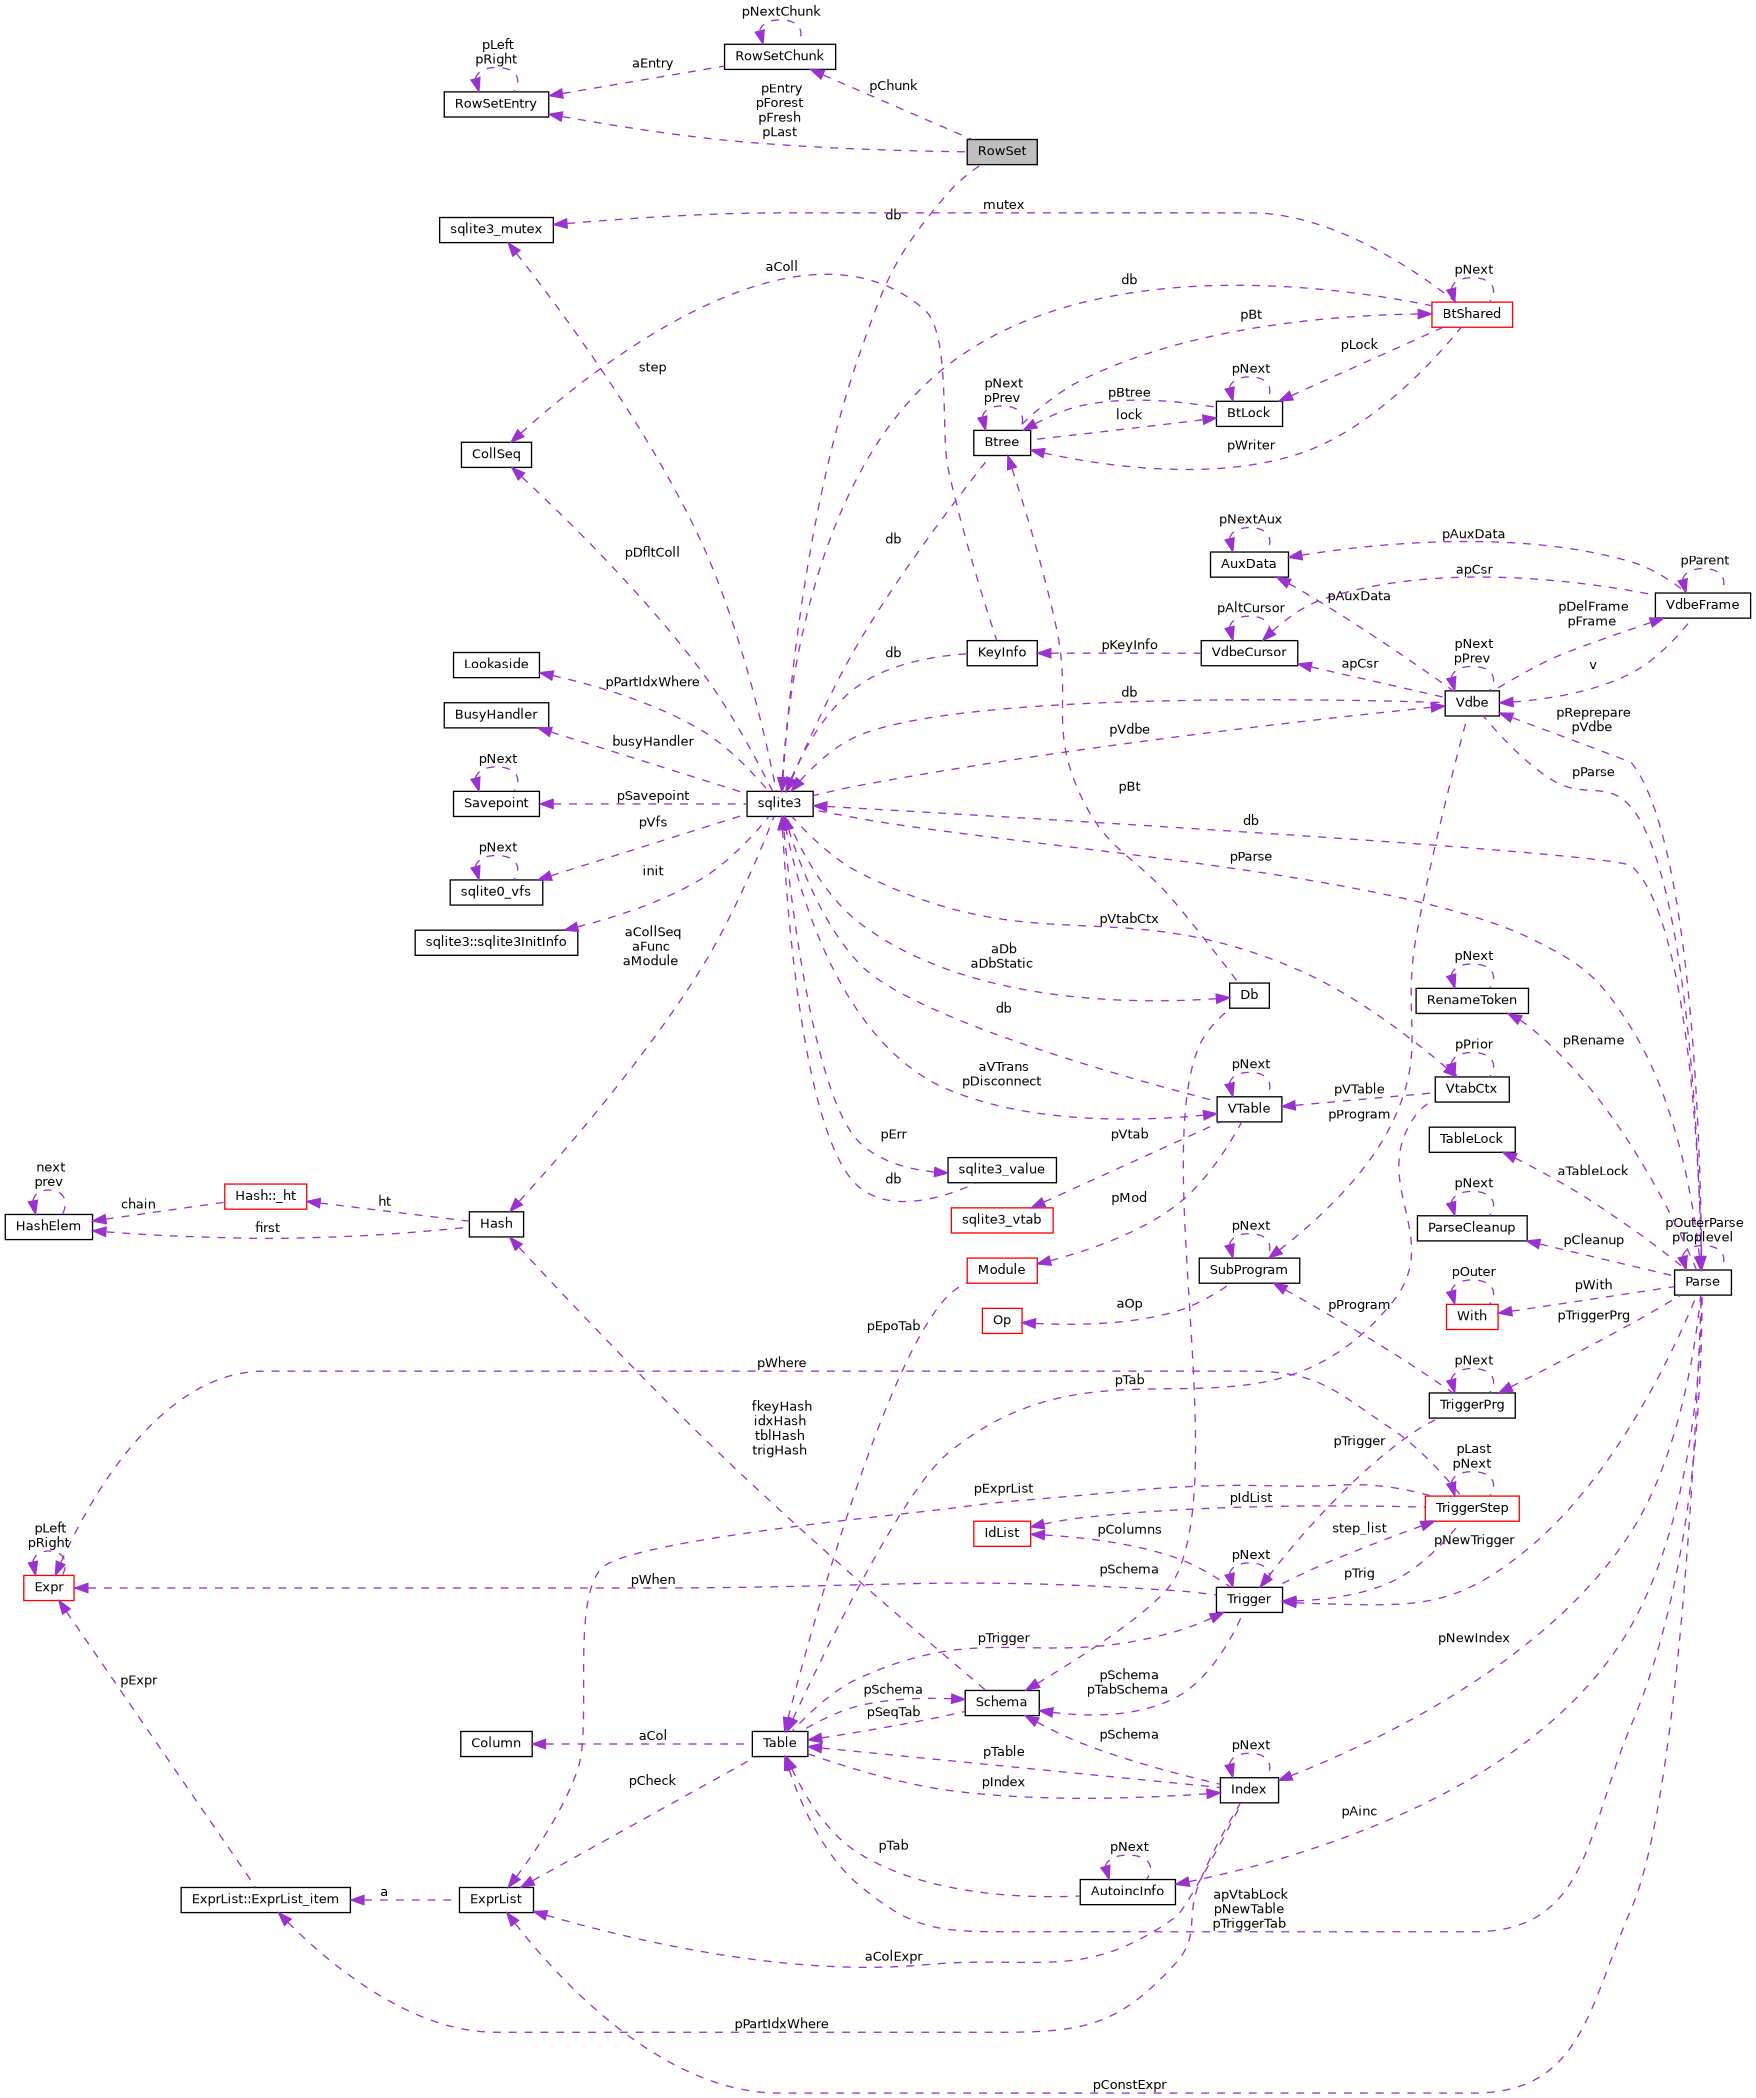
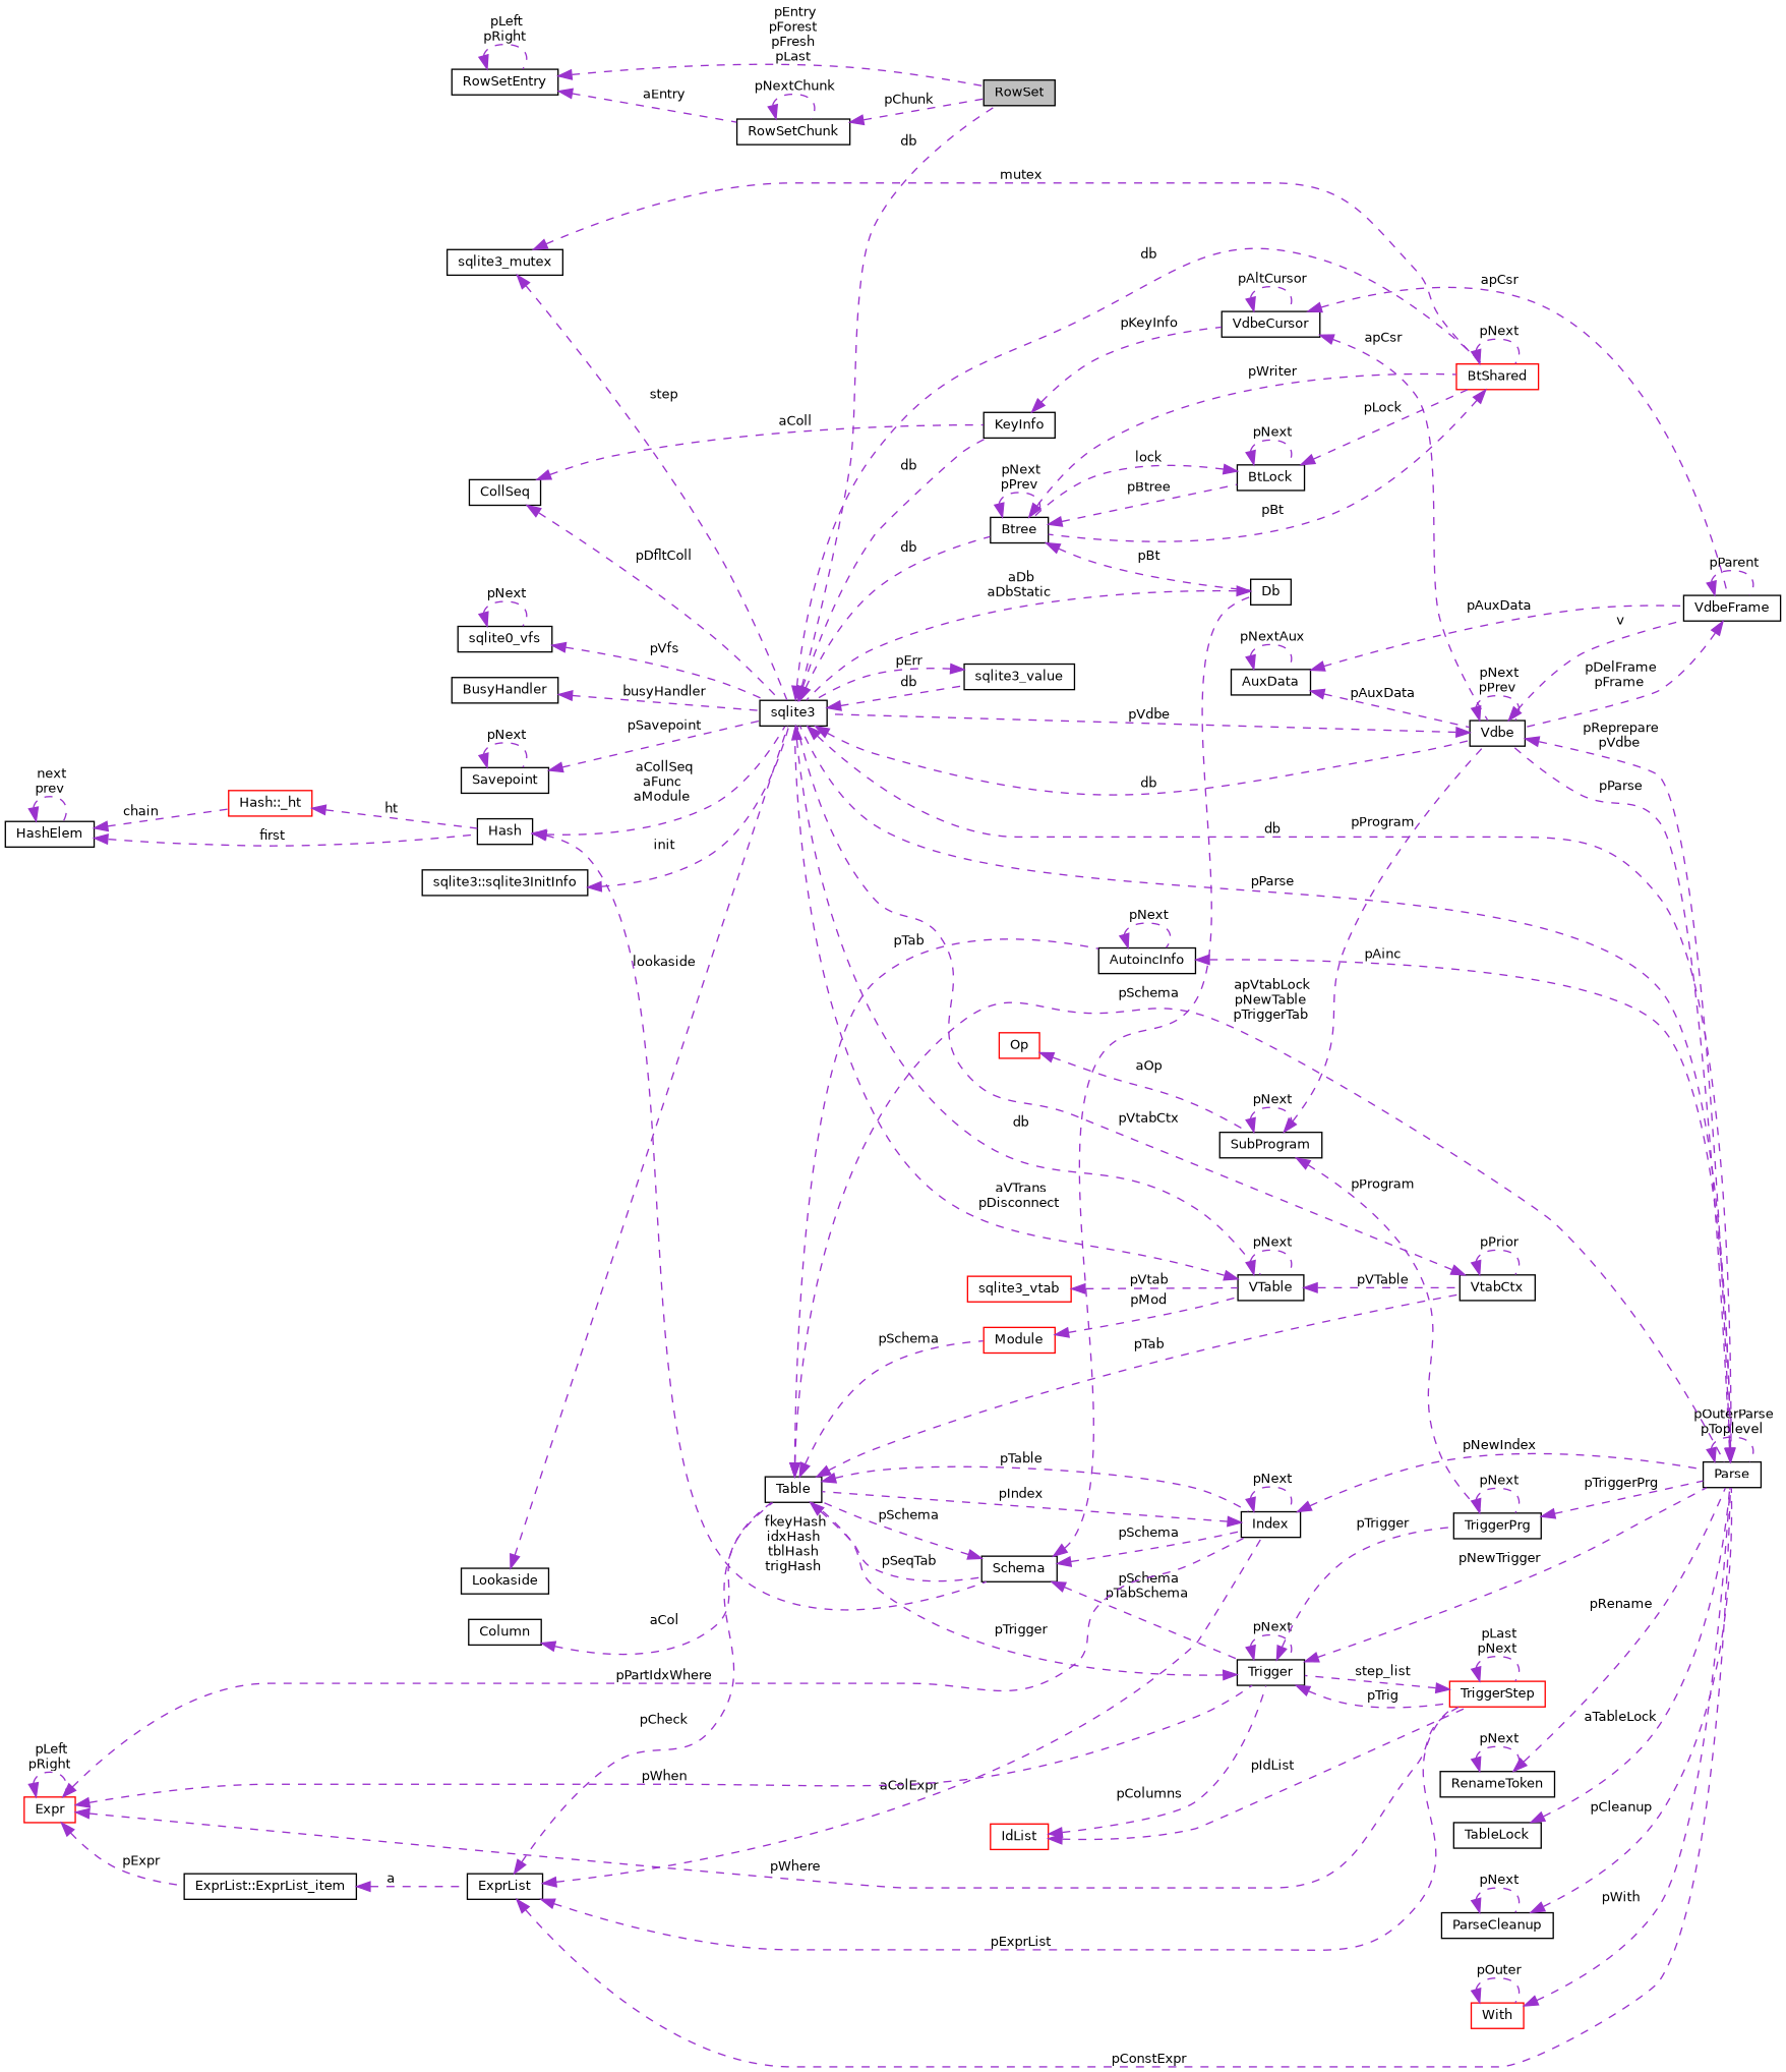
  digraph {
    rankdir=LR
    node [color=black fillcolor=white fontname=Helvetica fontsize=10 shape=record style=filled]
    edge [color=darkorchid3 dir=back fontname=Helvetica fontsize=10 labelfontname=Helvetica labelfontsize=10 style=dashed]
    n1 [fillcolor=grey75 fontcolor=black height=0.2 label=RowSet width=0.4]
    n2 [height=0.2 label=RowSetChunk width=0.4]
    n3 [height=0.2 label=RowSetEntry width=0.4]
    n4 [height=0.2 label=sqlite3 width=0.4]
    n5 [height=0.2 label=Vdbe width=0.4]
    n6 [height=0.2 label=Parse width=0.4]
    n7 [height=0.2 label=KeyInfo width=0.4]
    n8 [height=0.2 label=Btree width=0.4]
    n9 [color=red height=0.2 label=BtShared width=0.4]
    n10 [height=0.2 label=sqlite3_value width=0.4]
    n11 [height=0.2 label=VTable width=0.4]
    n12 [height=0.2 label=VdbeFrame width=0.4]
    n13 [height=0.2 label=VdbeCursor width=0.4]
    n14 [height=0.2 label=Db width=0.4]
    n15 [height=0.2 label=BtLock width=0.4]
    n16 [height=0.2 label=VtabCtx width=0.4]
    n17 [height=0.2 label=sqlite0_vfs width=0.4]
    n18 [height=0.2 label=ExprList width=0.4]
    n19 [height=0.2 label=Table width=0.4]
    n20 [height=0.2 label=Index width=0.4]
    n21 [color=red height=0.2 label=TriggerStep width=0.4]
    n22 [height=0.2 label=AutoincInfo width=0.4]
    n23 [height=0.2 label=Schema width=0.4]
    n24 [color=red height=0.2 label=Module width=0.4]
    n25 [height=0.2 label=Trigger width=0.4]
    n26 [height=0.2 label="ExprList::ExprList_item" width=0.4]
    n27 [color=red height=0.2 label=Expr width=0.4]
    n28 [height=0.2 label=TriggerPrg width=0.4]
    n29 [height=0.2 label=RenameToken width=0.4]
    n30 [height=0.2 label=TableLock width=0.4]
    n31 [height=0.2 label=Column width=0.4]
    n32 [height=0.2 label=Hash width=0.4]
    n33 [height=0.2 label=HashElem width=0.4]
    n34 [color=red height=0.2 label="Hash::_ht" width=0.4]
    n35 [color=red height=0.2 label=IdList width=0.4]
    n36 [height=0.2 label=SubProgram width=0.4]
    n37 [color=red height=0.2 label=Op width=0.4]
    n38 [height=0.2 label=ParseCleanup width=0.4]
    n39 [color=red height=0.2 label=With width=0.4]
    n40 [height=0.2 label=CollSeq width=0.4]
    n41 [height=0.2 label=AuxData width=0.4]
    n42 [height=0.2 label=sqlite3_mutex width=0.4]
    n43 [height=0.2 label="sqlite3::sqlite3InitInfo" width=0.4]
    n44 [height=0.2 label=Lookaside width=0.4]
    n45 [color=red height=0.2 label=sqlite3_vtab width=0.4]
    n46 [height=0.2 label=BusyHandler width=0.4]
    n47 [height=0.2 label=Savepoint width=0.4]
    n2 -> n1 [label=" pChunk"]
    n2 -> n2 [label=" pNextChunk"]
    n3 -> n1 [label=" pEntry\npForest\npFresh\npLast"]
    n3 -> n2 [label=" aEntry"]
    n3 -> n3 [label=" pLeft\npRight"]
    n4 -> n1 [label=" db"]
    n4 -> n5 [label=" db"]
    n4 -> n6 [label=" db"]
    n4 -> n7 [label=" db"]
    n4 -> n8 [label=" db"]
    n4 -> n9 [label=" db"]
    n4 -> n10 [label=" db"]
    n4 -> n11 [label=" db"]
    n5 -> n4 [label=" pVdbe"]
    n5 -> n5 [label=" pNext\npPrev"]
    n5 -> n6 [label=" pReprepare\npVdbe"]
    n5 -> n12 [label=" v"]
    n6 -> n4 [label=" pParse"]
    n6 -> n5 [label=" pParse"]
    n6 -> n6 [label=" pOuterParse\npToplevel"]
    n7 -> n13 [label=" pKeyInfo"]
    n8 -> n8 [label=" pNext\npPrev"]
    n8 -> n9 [label=" pWriter"]
    n8 -> n14 [label=" pBt"]
    n8 -> n15 [label=" pBtree"]
    n9 -> n8 [label=" pBt"]
    n9 -> n9 [label=" pNext"]
    n10 -> n4 [label=" pErr"]
    n11 -> n4 [label=" aVTrans\npDisconnect"]
    n11 -> n11 [label=" pNext"]
    n11 -> n16 [label=" pVTable"]
    n12 -> n5 [label=" pDelFrame\npFrame"]
    n12 -> n12 [label=" pParent"]
    n13 -> n5 [label=" apCsr"]
    n13 -> n12 [label=" apCsr"]
    n13 -> n13 [label=" pAltCursor"]
    n14 -> n4 [label=" aDb\naDbStatic"]
    n15 -> n8 [label=" lock"]
    n15 -> n9 [label=" pLock"]
    n15 -> n15 [label=" pNext"]
    n16 -> n4 [label=" pVtabCtx"]
    n16 -> n16 [label=" pPrior"]
    n17 -> n4 [label=" pVfs"]
    n17 -> n17 [label=" pNext"]
    n18 -> n6 [label=" pConstExpr"]
    n18 -> n19 [label=" pCheck"]
    n18 -> n20 [label=" aColExpr"]
    n18 -> n21 [label=" pExprList"]
    n19 -> n6 [label=" apVtabLock\npNewTable\npTriggerTab"]
    n19 -> n16 [label=" pTab"]
    n19 -> n20 [label=" pTable"]
    n19 -> n22 [label=" pTab"]
    n19 -> n23 [label=" pSeqTab"]
-   n19 -> n24 [label=" pEpoTab"]
+   n19 -> n24 [label=" pSchema"]
    n20 -> n6 [label=" pNewIndex"]
    n20 -> n19 [label=" pIndex"]
    n20 -> n20 [label=" pNext"]
    n21 -> n21 [label=" pLast\npNext"]
    n21 -> n25 [label=" step_list"]
    n22 -> n6 [label=" pAinc"]
    n22 -> n22 [label=" pNext"]
    n23 -> n14 [label=" pSchema"]
    n23 -> n19 [label=" pSchema"]
    n23 -> n20 [label=" pSchema"]
    n23 -> n25 [label=" pSchema\npTabSchema"]
    n24 -> n11 [label=" pMod"]
    n25 -> n6 [label=" pNewTrigger"]
    n25 -> n19 [label=" pTrigger"]
    n25 -> n21 [label=" pTrig"]
    n25 -> n25 [label=" pNext"]
    n25 -> n28 [label=" pTrigger"]
    n26 -> n18 [label=" a"]
-   n26 -> n20 [label=" pPartIdxWhere"]
+   n27 -> n20 [label=" pPartIdxWhere"]
    n27 -> n21 [label=" pWhere"]
    n27 -> n25 [label=" pWhen"]
    n27 -> n26 [label=" pExpr"]
    n27 -> n27 [label=" pLeft\npRight"]
    n28 -> n6 [label=" pTriggerPrg"]
    n28 -> n28 [label=" pNext"]
    n29 -> n6 [label=" pRename"]
    n29 -> n29 [label=" pNext"]
    n30 -> n6 [label=" aTableLock"]
    n31 -> n19 [label=" aCol"]
    n32 -> n4 [label=" aCollSeq\naFunc\naModule"]
    n32 -> n23 [label=" fkeyHash\nidxHash\ntblHash\ntrigHash"]
    n33 -> n32 [label=" first"]
    n33 -> n33 [label=" next\nprev"]
    n33 -> n34 [label=" chain"]
    n34 -> n32 [label=" ht"]
    n35 -> n21 [label=" pIdList"]
    n35 -> n25 [label=" pColumns"]
    n36 -> n5 [label=" pProgram"]
    n36 -> n28 [label=" pProgram"]
    n36 -> n36 [label=" pNext"]
    n37 -> n36 [label=" aOp"]
    n38 -> n6 [label=" pCleanup"]
    n38 -> n38 [label=" pNext"]
    n39 -> n6 [label=" pWith"]
    n39 -> n39 [label=" pOuter"]
    n40 -> n4 [label=" pDfltColl"]
    n40 -> n7 [label=" aColl"]
    n41 -> n5 [label=" pAuxData"]
    n41 -> n12 [label=" pAuxData"]
    n41 -> n41 [label=" pNextAux"]
    n42 -> n4 [label=" step"]
    n42 -> n9 [label=" mutex"]
    n43 -> n4 [label=" init"]
-   n44 -> n4 [label=" pPartIdxWhere"]
+   n44 -> n4 [label=" lookaside"]
    n45 -> n11 [label=" pVtab"]
    n46 -> n4 [label=" busyHandler"]
    n47 -> n4 [label=" pSavepoint"]
    n47 -> n47 [label=" pNext"]
  }
